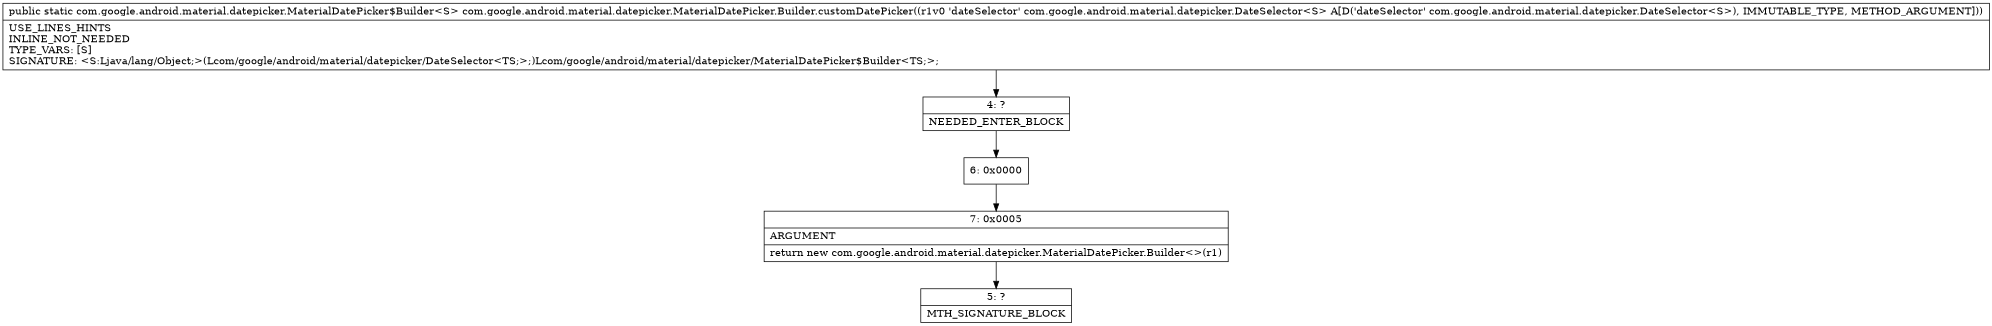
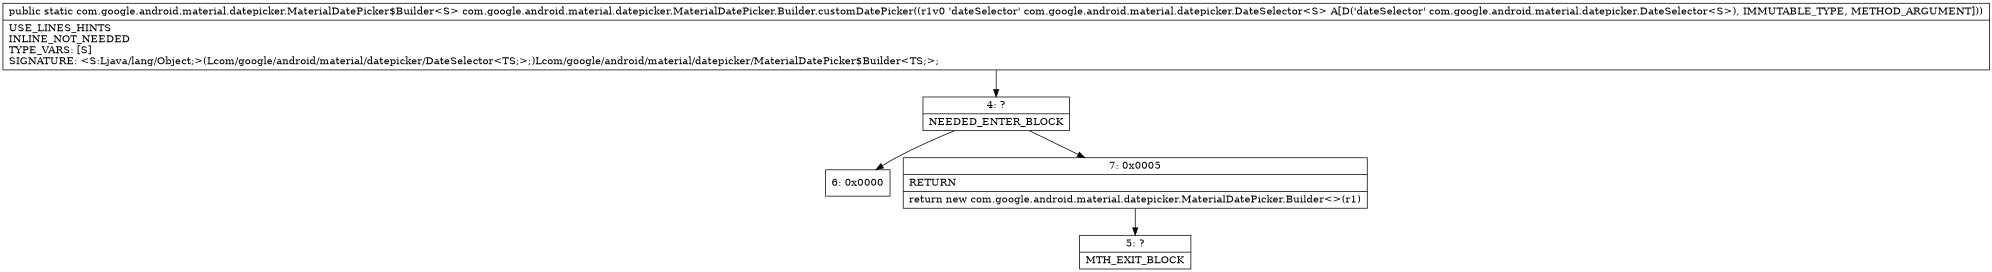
  digraph {
    node [shape=record]
    n1 [label="{4\:\ ?|NEEDED_ENTER_BLOCK\l}"]
    n2 [label="{6\:\ 0x0000}"]
-   n3 [label="{7\:\ 0x0005|ARGUMENT\l|return new com.google.android.material.datepicker.MaterialDatePicker.Builder\<\>(r1)\l}"]
-   n4 [label="{5\:\ ?|MTH_SIGNATURE_BLOCK\l}"]
+   n3 [label="{7\:\ 0x0005|RETURN\l|return new com.google.android.material.datepicker.MaterialDatePicker.Builder\<\>(r1)\l}"]
+   n4 [label="{5\:\ ?|MTH_EXIT_BLOCK\l}"]
    n5 [label="{public static com.google.android.material.datepicker.MaterialDatePicker$Builder\<S\> com.google.android.material.datepicker.MaterialDatePicker.Builder.customDatePicker((r1v0 'dateSelector' com.google.android.material.datepicker.DateSelector\<S\> A[D('dateSelector' com.google.android.material.datepicker.DateSelector\<S\>), IMMUTABLE_TYPE, METHOD_ARGUMENT]))  | USE_LINES_HINTS\lINLINE_NOT_NEEDED\lTYPE_VARS: [S]\lSIGNATURE: \<S:Ljava\/lang\/Object;\>(Lcom\/google\/android\/material\/datepicker\/DateSelector\<TS;\>;)Lcom\/google\/android\/material\/datepicker\/MaterialDatePicker$Builder\<TS;\>;\l}"]
    n1 -> n2
-   n2 -> n3
+   n1 -> n3
    n3 -> n4
    n5 -> n1
  }
